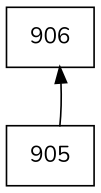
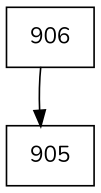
  digraph {
    fontname=Nunito
    node [shape=record fontname=Nunito]
    n1 [label="{906}"]
    n2 [label="{905}"]
-   n2 -> n1 [fontname=Nunito]
+   n1 -> n2 [fontname=Nunito]
  }
